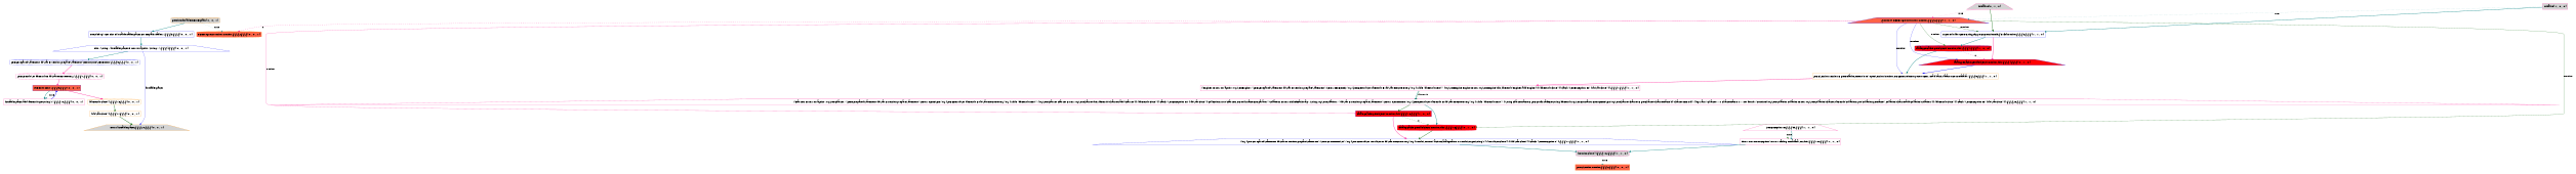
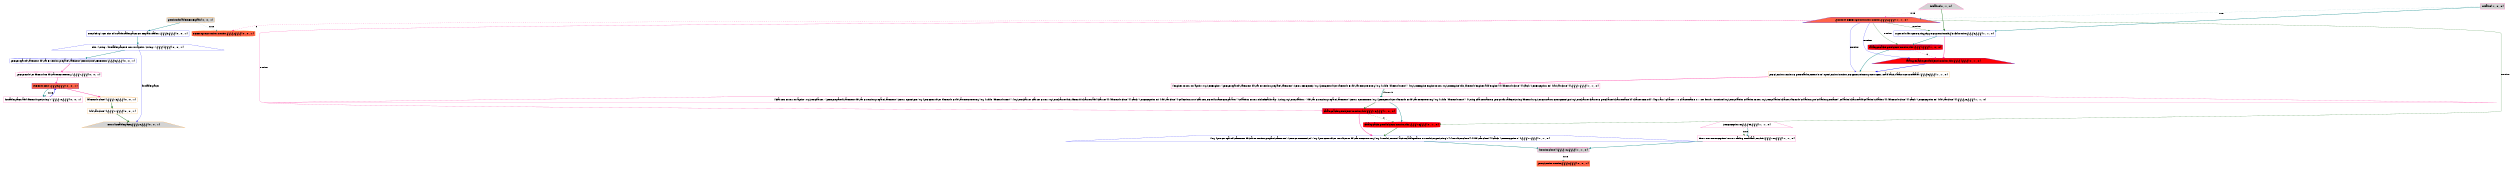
  digraph {
    node [color=blue fillcolor=white shape=box style=filled]
    edge [arrowhead=tee color=teal style=bold]
    n1 [label="List<String> listTablespaces = new ArrayList<String>()@@@4@@@['0', '0', '1']" shape=trapezium]
    n2 [color=darkorange fillcolor=lightgray label="return listTablespaces@@@20@@@['0', '0', '1']" shape=trapezium]
    n3 [label="JDBCPreparedStatement dbStat = session.prepareStatement(SEL_LIST_TS_EXPLAIN)@@@5@@@['0', '0', '1']" shape=cylinder]
    n4 [color=deeppink label="JDBCResultSet dbResult = dbStat.executeQuery()@@@7@@@['0', '0', '1']" shape=cylinder]
    n5 [color=deeppink fillcolor=lightgray label="{session.close()}@@@102@@@['1', '1', '0']" shape=cylinder]
    n6 [color=darkorange fillcolor=tomato label="JDBCSession session@@@2@@@['0', '0', '1']"]
    n7 [label="super.edu.fdu.CPPDG.tinypdg.pe.ExpressionInfo@31f34monitor@@@3@@@['1', '1', '0']"]
    n8 [fillcolor=red label="dataTypeCache.getAllObjects(monitor,this)@@@4@@@['0', '1', '0']" shape=trapezium]
    n9 [fillcolor=red label="dataTypeCache.getObjects(monitor,this)@@@4@@@['1', '0', '0']" shape=cylinder]
    n10 [color=darkorange label="JDBCSession session = getDefaultContext(true).openSession(monitor,DBCExecutionPurpose.META,\"Load basic datasource metadata\")@@@5@@@['1', '1', '0']"]
    n11 [color=deeppink fillcolor=lightgray label="initialize['0', '1', '0']" shape=trapezium]
    n12 [fillcolor=tomato label="@NotNull DBRProgressMonitor monitor@@@2@@@['1', '1', '0']" shape=trapezium]
    n13 [fillcolor=red label="catalogCache.getObjects(monitor,this)@@@76@@@['1', '0', '0']"]
    n14 [color=deeppink fillcolor=red label="catalogCache.getAllObjects(monitor,this)@@@76@@@['0', '1', '0']" shape=cylinder]
    n15 [color=darkorange fillcolor=tomato label="DBRProgressMonitor monitor@@@2@@@['0', '0', '1']" shape=cylinder]
    n16 [fillcolor=tomato label="dbResult.next()@@@9@@@['0', '0', '1']"]
    n17 [color=darkorange label="{dbResult.close()}@@@13@@@['0', '0', '1']" shape=cylinder]
    n18 [color=deeppink label="listTablespaces.add(dbResult.getString(1))@@@10@@@['0', '0', '1']"]
    n19 [color=deeppink fillcolor=lightgray label="initialize['1', '0', '0']"]
    n20 [color=deeppink label="{charsets = new ArrayList<MySQLCharset>()JDBCPreparedStatement dbStat = session.prepareStatement(\"SHOW CHARSET\")try {JDBCResultSet dbResult = dbStat.executeQuery()try {while (dbResult.next()) {MySQLCharset charset = new MySQLCharset(this,dbResult)charsets.add(charset)}}{dbResult.close()}}catch (SQLException ex) {dbStat.close()}Collections.sort(charsets,DBUtils.nameComparator())collations = new LinkedHashMap<String,MySQLCollation>()dbStat = session.prepareStatement(\"SHOW COLLATION\")try {JDBCResultSet dbResult = dbStat.executeQuery()try {while (dbResult.next()) {String charsetName = JDBCUtils.safeGetString(dbResult,MySQLConstants.COL_CHARSET)MySQLCharset charset = getCharset(charsetName)if (charset == null) {log.warn(\"Charset '\" + charsetName + \"' not found.\")continue}MySQLCollation collation = new MySQLCollation(charset,dbResult)collations.put(collation.getName(),collation)charset.addCollation(collation)}}{dbResult.close()}}catch (SQLException ex) {dbStat.close()}}@@@28@@@['1', '1', '0']" shape=trapezium]
    n21 [label="{try {JDBCPreparedStatement dbStat = session.prepareStatement(\"SELECT DATABASE()\")try {JDBCResultSet resultSet = dbStat.executeQuery()try {resultSet.next()activeCatalogName = resultSet.getString(1)}{resultSet.close()}}{dbStat.close()}}catch (SQLException e) }@@@77@@@['1', '1', '0']" shape=trapezium]
    n22 [color=darkorange label="{dbStat.close()}@@@17@@@['0', '0', '1']"]
    n23 [color=deeppink label="SQLException ex@@@99@@@['1', '1', '0']" shape=trapezium]
    n24 [color=deeppink label="throw new DBException(\"Error reading metadata\",ex,this)@@@100@@@['1', '1', '0']"]
    n25 [color=deeppink label="{engines = new ArrayList<MySQLEngine>()JDBCPreparedStatement dbStat = session.prepareStatement(\"SHOW ENGINES\")try {JDBCResultSet dbResult = dbStat.executeQuery()try {while (dbResult.next()) {MySQLEngine engine = new MySQLEngine(this,dbResult)engines.add(engine)}}{dbResult.close()}}catch (SQLException ex) {dbStat.close()}}@@@7@@@['1', '1', '0']"]
    n26 [label="LOG.debug(\"Get List Of Usable Tablespaces For Explain Tables\")@@@3@@@['0', '0', '1']"]
    n27 [color=darkorange fillcolor=lightgray label="getListOfUsableTsForExplain['0', '0', '1']" shape=cylinder]
    n1 -> n2 [arrowhead=normal color=blue label=listTablespaces style=solid]
    n1 -> n3
    n3 -> n4 [color=deeppink]
    n4 -> n16 [color=deeppink]
    n5 -> n6 [label=true style=dotted]
    n7 -> n8 [color=deeppink]
    n7 -> n9
    n8 -> n10 [arrowhead=normal color=blue]
    n9 -> n8 [color=deeppink label=0 style=dashed]
    n9 -> n10 [arrowhead=normal]
    n10 -> n25 [arrowhead=normal color=deeppink]
    n11 -> n7 [arrowhead=normal color=darkgreen]
    n11 -> n12 [color=deeppink label=true style=dotted]
    n12 -> n7 [arrowhead=normal color=darkgreen label=monitor style=solid]
    n12 -> n8 [color=blue label=monitor style=solid]
    n12 -> n9 [arrowhead=normal color=darkgreen label=monitor style=solid]
    n12 -> n10 [color=blue label=monitor style=solid]
    n12 -> n13 [color=deeppink label=monitor style=solid]
    n12 -> n14 [color=darkgreen label=monitor style=solid]
    n12 -> n15 [arrowhead=normal color=deeppink label=0 style=dashed]
    n13 -> n14 [color=darkgreen label=0 style=dashed]
    n13 -> n21 [arrowhead=normal color=deeppink]
    n14 -> n21 [color=darkgreen]
    n16 -> n17 [arrowhead=normal color=deeppink]
    n16 -> n18 [arrowhead=normal]
    n16 -> n18 [arrowhead=normal label=true style=dotted]
-   n17 -> n22 [color=darkgreen]
+   n17 -> n22 [arrowhead=normal color=darkgreen]
    n18 -> n16 [color=blue]
    n19 -> n7
    n19 -> n12 [label=true style=dotted]
    n20 -> n13 [color=darkgreen]
    n20 -> n14 [arrowhead=normal]
    n21 -> n5
    n22 -> n2 [arrowhead=normal color=darkgreen]
    n23 -> n24 [arrowhead=normal color=darkgreen label=true style=dotted]
    n23 -> n24
    n24 -> n5 [arrowhead=normal]
    n25 -> n20 [color=darkgreen label=dbResult style=solid]
    n25 -> n20
    n26 -> n1 [arrowhead=normal]
    n27 -> n15 [label=true style=dotted]
    n27 -> n26 [arrowhead=normal]
  }
